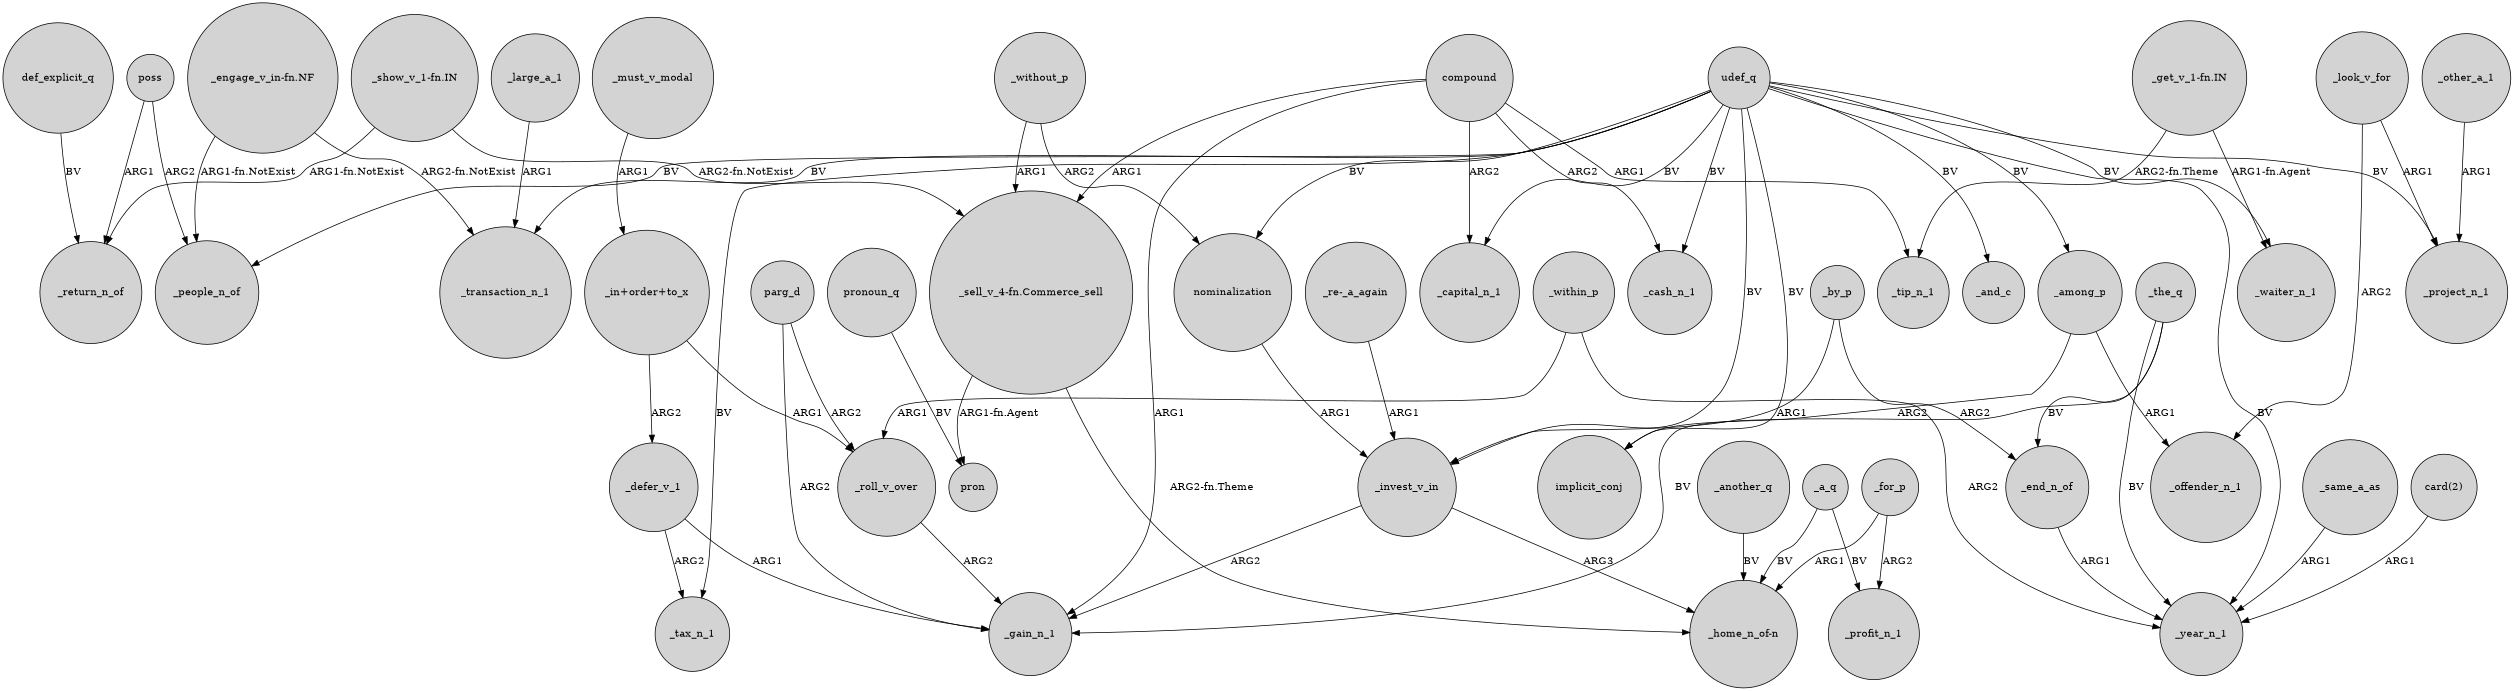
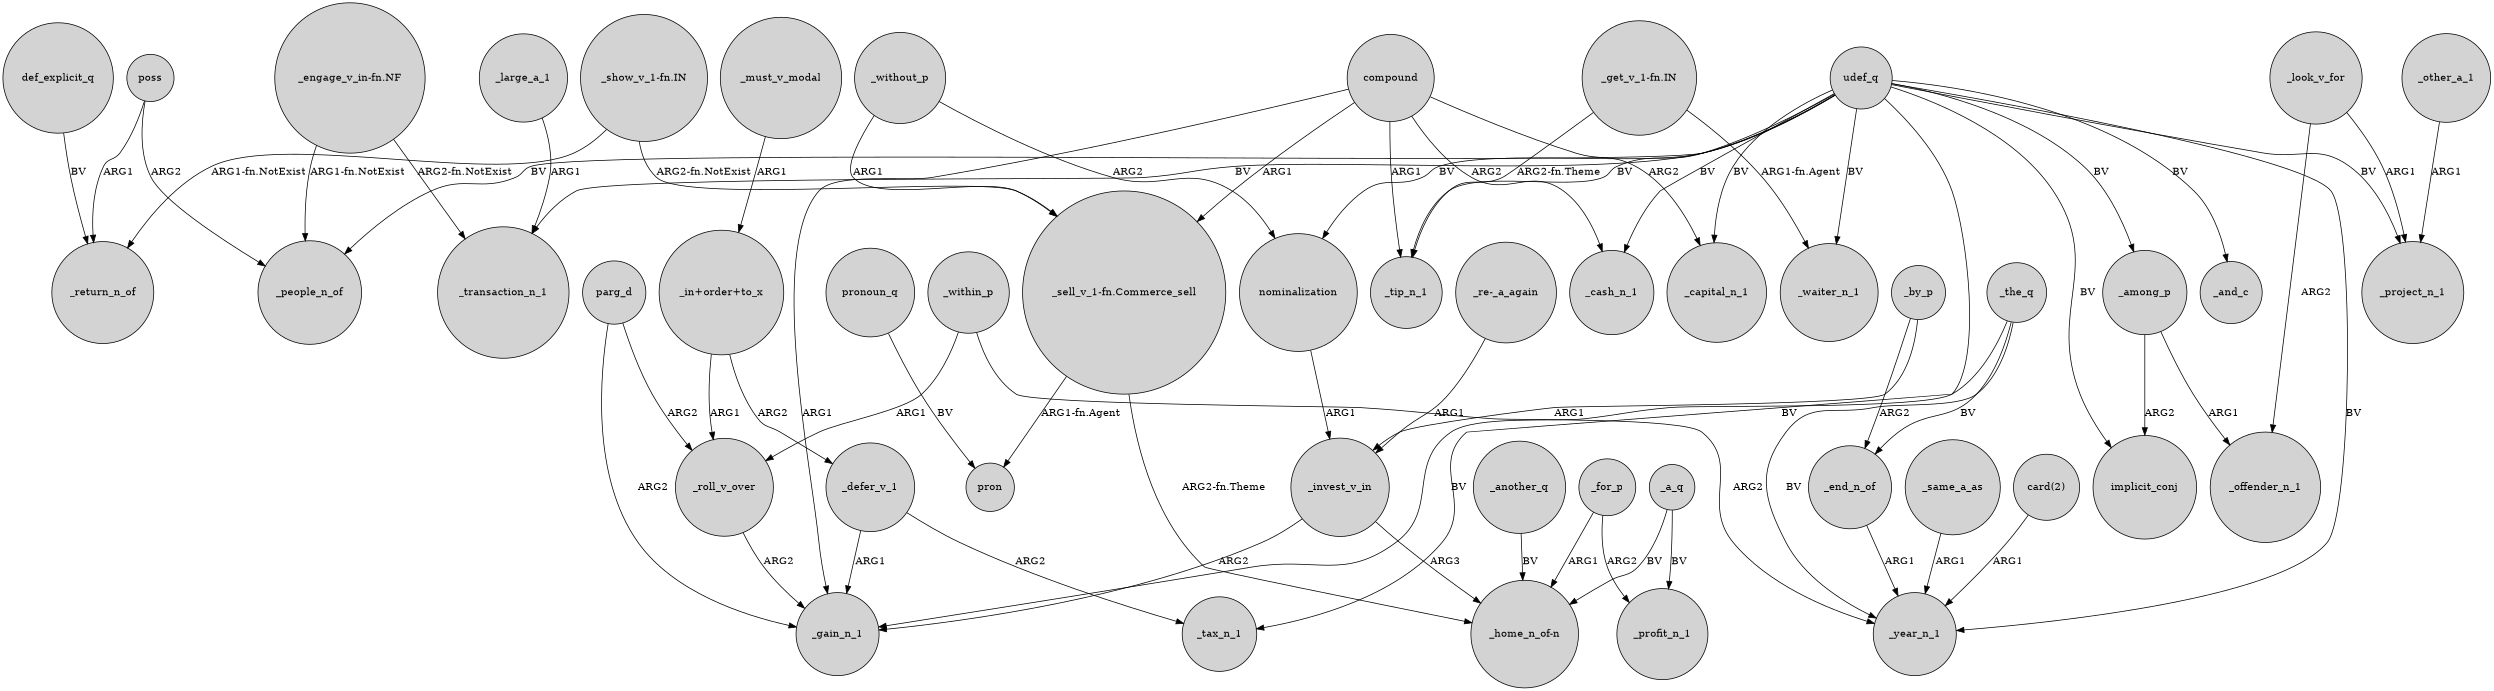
  digraph {
    node [shape=circle style=filled]
    _defer_v_1
    _tax_n_1
    _gain_n_1
    udef_q
    _capital_n_1
    _people_n_of
    _year_n_1
    _project_n_1
    _cash_n_1
    _waiter_n_1
    _tip_n_1
    implicit_conj
    _transaction_n_1
    nominalization
    _and_c
    _among_p
    _invest_v_in
    poss
    _return_n_of
    _within_p
    _roll_v_over
    compound
-   "_sell_v_1-fn.Commerce_sell" [label="_sell_v_4-fn.Commerce_sell"]
+   "_sell_v_1-fn.Commerce_sell"
    parg_d
    "_in+order+to_x"
    _for_p
    "_home_n_of-n"
    _profit_n_1
    "_show_v_1-fn.IN"
    pron
    _a_q
    def_explicit_q
    _the_q
    _end_n_of
    _same_a_as
    "_get_v_1-fn.IN"
    _offender_n_1
    _by_p
    _look_v_for
    pronoun_q
    _another_q
    "_engage_v_in-fn.NF"
    "_re-_a_again"
    "card(2)"
    _large_a_1
    _without_p
    _must_v_modal
    _other_a_1
    _defer_v_1 -> _tax_n_1 [label=ARG2]
    _defer_v_1 -> _gain_n_1 [label=ARG1]
    udef_q -> _tax_n_1 [label=BV]
    udef_q -> _capital_n_1 [label=BV]
    udef_q -> _people_n_of [label=BV]
    udef_q -> _year_n_1 [label=BV]
    udef_q -> _project_n_1 [label=BV]
    udef_q -> _cash_n_1 [label=BV]
    udef_q -> _waiter_n_1 [label=BV]
-   udef_q -> _invest_v_in [label=BV]
+   udef_q -> _tip_n_1 [label=BV]
    udef_q -> implicit_conj [label=BV]
    udef_q -> _transaction_n_1 [label=BV]
    udef_q -> nominalization [label=BV]
    udef_q -> _and_c [label=BV]
    udef_q -> _among_p [label=BV]
    nominalization -> _invest_v_in [label=ARG1]
    _among_p -> implicit_conj [label=ARG2]
    _among_p -> _offender_n_1 [label=ARG1]
    _invest_v_in -> _gain_n_1 [label=ARG2]
    _invest_v_in -> "_home_n_of-n" [label=ARG3]
    poss -> _people_n_of [label=ARG2]
    poss -> _return_n_of [label=ARG1]
    _within_p -> _year_n_1 [label=ARG2]
    _within_p -> _roll_v_over [label=ARG1]
    _roll_v_over -> _gain_n_1 [label=ARG2]
    compound -> _gain_n_1 [label=ARG1]
    compound -> _capital_n_1 [label=ARG2]
    compound -> _cash_n_1 [label=ARG2]
    compound -> _tip_n_1 [label=ARG1]
    compound -> "_sell_v_1-fn.Commerce_sell" [label=ARG1]
    "_sell_v_1-fn.Commerce_sell" -> "_home_n_of-n" [label="ARG2-fn.Theme"]
    "_sell_v_1-fn.Commerce_sell" -> pron [label="ARG1-fn.Agent"]
    parg_d -> _gain_n_1 [label=ARG2]
    parg_d -> _roll_v_over [label=ARG2]
    "_in+order+to_x" -> _defer_v_1 [label=ARG2]
    "_in+order+to_x" -> _roll_v_over [label=ARG1]
    _for_p -> "_home_n_of-n" [label=ARG1]
    _for_p -> _profit_n_1 [label=ARG2]
    "_show_v_1-fn.IN" -> _return_n_of [label="ARG1-fn.NotExist"]
    "_show_v_1-fn.IN" -> "_sell_v_1-fn.Commerce_sell" [label="ARG2-fn.NotExist"]
    _a_q -> "_home_n_of-n" [label=BV]
    _a_q -> _profit_n_1 [label=BV]
    def_explicit_q -> _return_n_of [label=BV]
    _the_q -> _gain_n_1 [label=BV]
    _the_q -> _year_n_1 [label=BV]
    _the_q -> _end_n_of [label=BV]
    _end_n_of -> _year_n_1 [label=ARG1]
    _same_a_as -> _year_n_1 [label=ARG1]
    "_get_v_1-fn.IN" -> _waiter_n_1 [label="ARG1-fn.Agent"]
    "_get_v_1-fn.IN" -> _tip_n_1 [label="ARG2-fn.Theme"]
    _by_p -> _invest_v_in [label=ARG1]
    _by_p -> _end_n_of [label=ARG2]
    _look_v_for -> _project_n_1 [label=ARG1]
    _look_v_for -> _offender_n_1 [label=ARG2]
    pronoun_q -> pron [label=BV]
    _another_q -> "_home_n_of-n" [label=BV]
    "_engage_v_in-fn.NF" -> _people_n_of [label="ARG1-fn.NotExist"]
    "_engage_v_in-fn.NF" -> _transaction_n_1 [label="ARG2-fn.NotExist"]
    "_re-_a_again" -> _invest_v_in [label=ARG1]
    "card(2)" -> _year_n_1 [label=ARG1]
    _large_a_1 -> _transaction_n_1 [label=ARG1]
    _without_p -> nominalization [label=ARG2]
    _without_p -> "_sell_v_1-fn.Commerce_sell" [label=ARG1]
    _must_v_modal -> "_in+order+to_x" [label=ARG1]
    _other_a_1 -> _project_n_1 [label=ARG1]
  }
